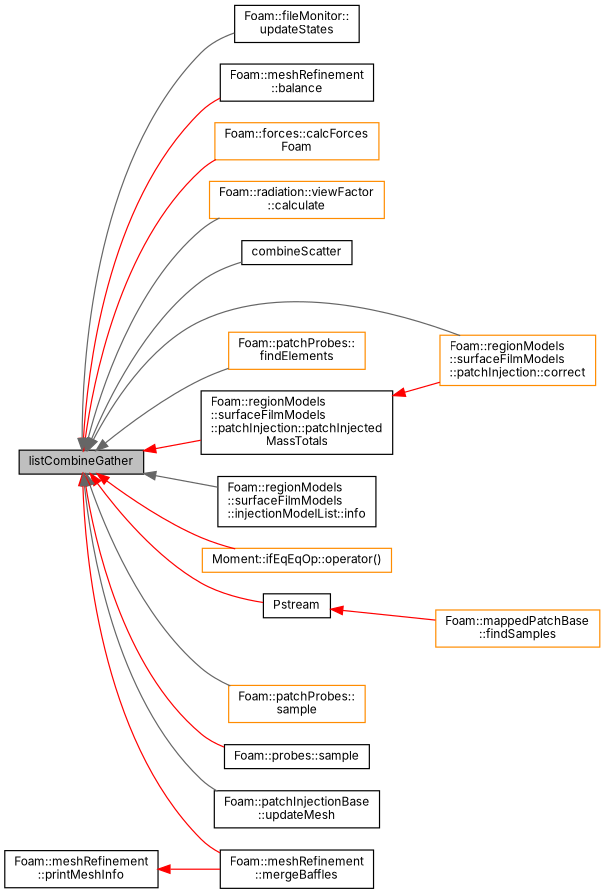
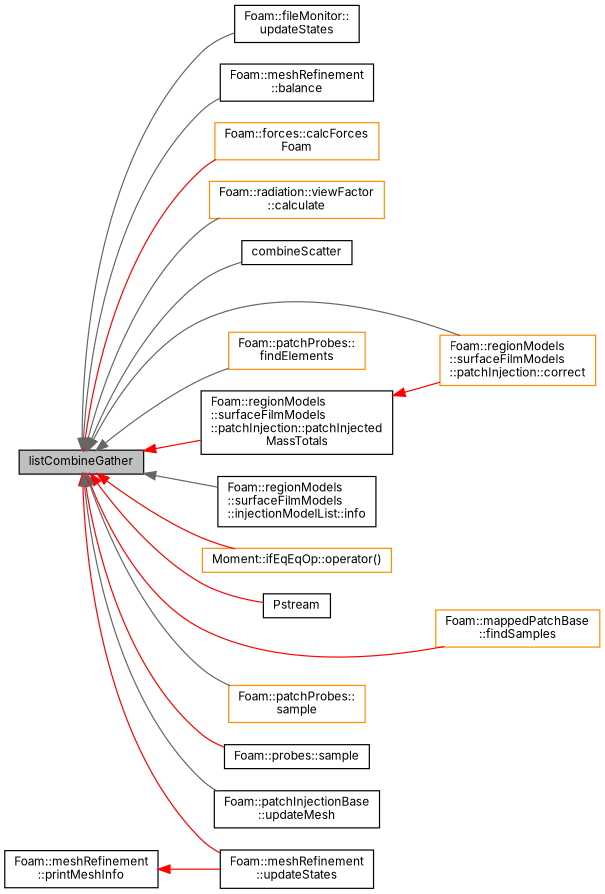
  digraph {
    fontname=Inter
    rankdir=LR
    node [color=black fontname=Inter fontsize=10 shape=record]
    edge [color=red dir=back fontname=Inter fontsize=10 labelfontname=FreeSans labelfontsize=10 style=solid]
    n1 [fillcolor=grey75 fontcolor=black height=0.2 label=listCombineGather style=filled width=0.4]
    n2 [height=0.2 label="Foam::meshRefinement\l::balance" width=0.4]
    n3 [color=darkorange height=0.2 label="Foam::forces::calcForces\lFoam" width=0.4]
    n4 [color=darkorange height=0.2 label="Foam::radiation::viewFactor\l::calculate" width=0.4]
    n5 [height=0.2 label=combineScatter width=0.4]
    n6 [color=darkorange height=0.2 label="Foam::regionModels\l::surfaceFilmModels\l::patchInjection::correct" width=0.4]
    n7 [color=darkorange height=0.2 label="Foam::patchProbes::\lfindElements" width=0.4]
    n8 [color=darkorange height=0.2 label="Foam::mappedPatchBase\l::findSamples" width=0.4]
    n9 [height=0.2 label="Foam::regionModels\l::surfaceFilmModels\l::injectionModelList::info" width=0.4]
-   n10 [height=0.2 label="Foam::meshRefinement\l::mergeBaffles" width=0.4]
+   n10 [height=0.2 label="Foam::meshRefinement\l::updateStates" width=0.4]
    n11 [color=darkorange height=0.2 label="Moment::ifEqEqOp::operator()" width=0.4]
    n12 [height=0.2 label="Foam::regionModels\l::surfaceFilmModels\l::patchInjection::patchInjected\lMassTotals" width=0.4]
    n13 [height=0.2 label=Pstream width=0.4]
    n14 [color=darkorange height=0.2 label="Foam::patchProbes::\lsample" width=0.4]
    n15 [height=0.2 label="Foam::probes::sample" width=0.4]
    n16 [height=0.2 label="Foam::patchInjectionBase\l::updateMesh" width=0.4]
    n17 [height=0.2 label="Foam::fileMonitor::\lupdateStates" width=0.4]
    n18 [height=0.2 label="Foam::meshRefinement\l::printMeshInfo" width=0.4]
-   n1 -> n2
+   n1 -> n2 [color=gray40]
    n1 -> n3
    n1 -> n4 [color=gray40]
    n1 -> n5 [color=gray40]
    n1 -> n6 [color=gray40]
    n1 -> n7 [color=gray40]
-   n13 -> n8
+   n1 -> n8
    n1 -> n9 [color=gray40]
    n1 -> n10
    n1 -> n11
    n1 -> n12
    n1 -> n13
    n1 -> n14 [color=gray40]
    n1 -> n15
    n1 -> n16 [color=gray40]
    n1 -> n17 [color=gray40]
    n12 -> n6
    n18 -> n10
  }
